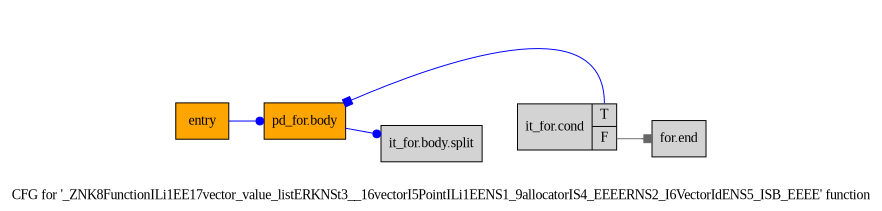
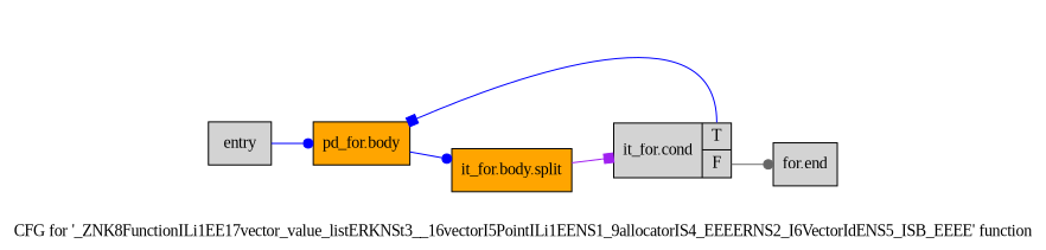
  digraph {
    fontname="Liberation Serif"
    label="CFG for '_ZNK8FunctionILi1EE17vector_value_listERKNSt3__16vectorI5PointILi1EENS1_9allocatorIS4_EEEERNS2_I6VectorIdENS5_ISB_EEEE' function"
    rankdir=LR
    node [fillcolor=lightgrey fontname="Liberation Serif" shape=record style=filled]
    edge [arrowhead=dot color=blue fontname="Liberation Serif"]
-   n1 [fillcolor=orange label="{entry}"]
+   n1 [label="{entry}"]
    n2 [fillcolor=orange label="{pd_for.body}"]
    n3 [label="{it_for.cond|{<s0>T|<s1>F}}"]
    n4 [label="{for.end}"]
-   n5 [label="{it_for.body.split}"]
+   n5 [fillcolor=orange label="{it_for.body.split}"]
    n1 -> n2
    n2 -> n5
    n3 -> n2 [arrowhead=box tailport=s0]
-   n3 -> n4 [arrowhead=box color=gray40 tailport=s1]
+   n3 -> n4 [color=gray40 tailport=s1]
+   n5 -> n3 [arrowhead=box color=purple]
  }
